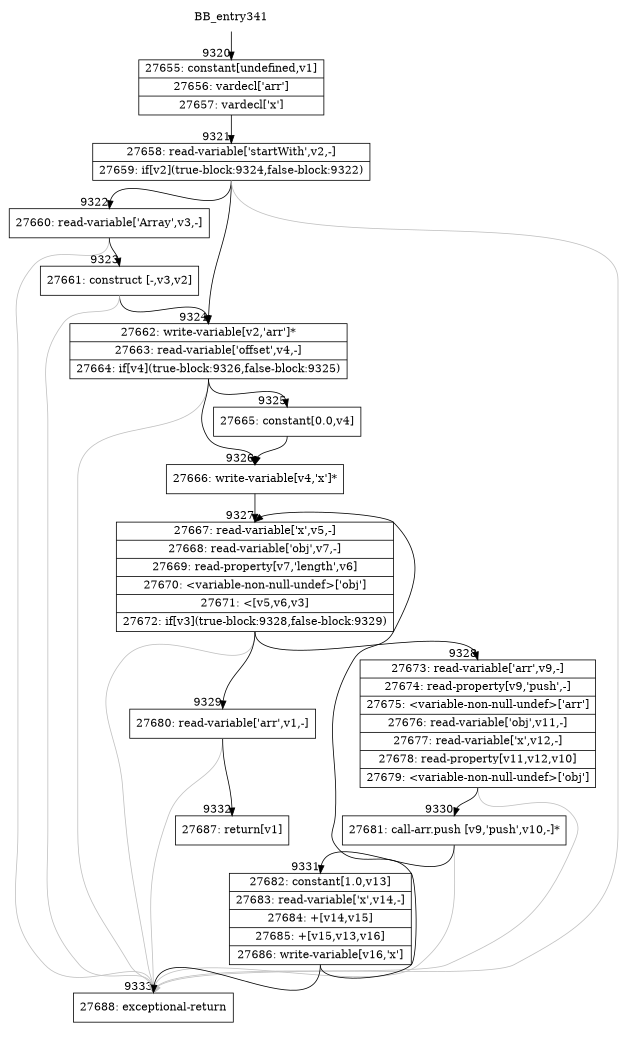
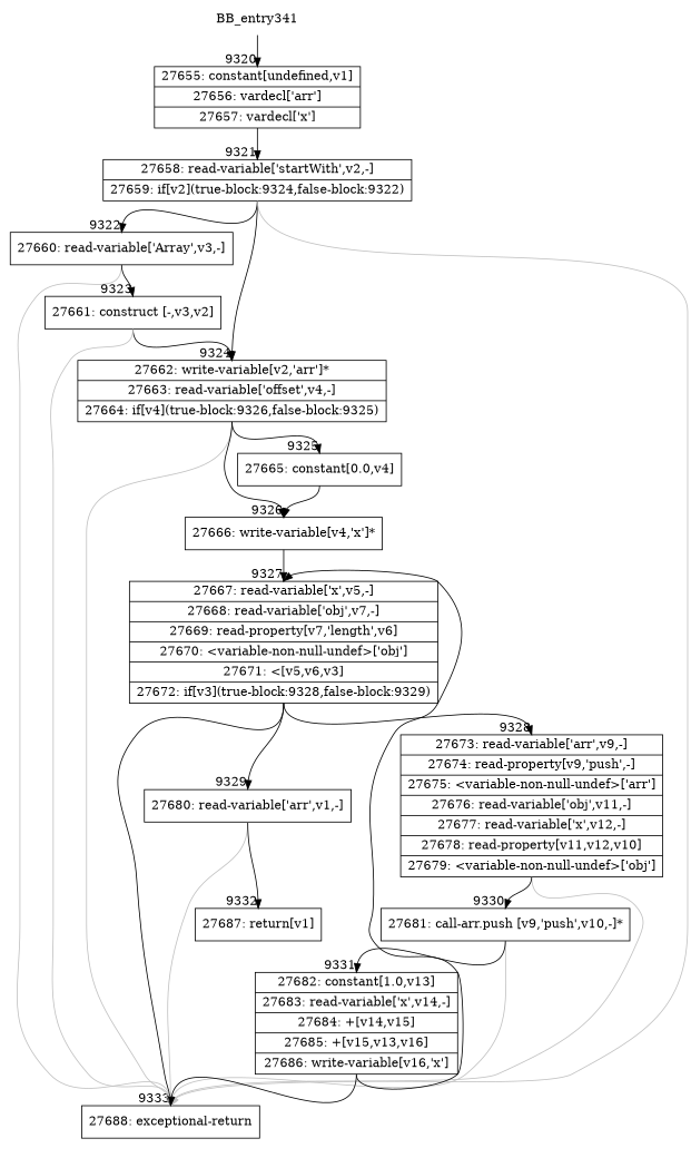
  digraph {
    rankdir=TD
    node [shape=record]
    edge [headport=n tailport=s]
    n1 [label=BB_entry341 shape=none]
    n2 [label="{27655: constant[undefined,v1]|27656: vardecl['arr']|27657: vardecl['x']}"]
    n3 [label="{27658: read-variable['startWith',v2,-]|27659: if[v2](true-block:9324,false-block:9322)}"]
    n4 [label="{27662: write-variable[v2,'arr']*|27663: read-variable['offset',v4,-]|27664: if[v4](true-block:9326,false-block:9325)}"]
    n5 [label="{27660: read-variable['Array',v3,-]}"]
    n6 [label="{27688: exceptional-return}"]
    n7 [label="{27666: write-variable[v4,'x']*}"]
    n8 [label="{27665: constant[0.0,v4]}"]
    n9 [label="{27661: construct [-,v3,v2]}"]
    n10 [label="{27667: read-variable['x',v5,-]|27668: read-variable['obj',v7,-]|27669: read-property[v7,'length',v6]|27670: \<variable-non-null-undef\>['obj']|27671: \<[v5,v6,v3]|27672: if[v3](true-block:9328,false-block:9329)}"]
    n11 [label="{27673: read-variable['arr',v9,-]|27674: read-property[v9,'push',-]|27675: \<variable-non-null-undef\>['arr']|27676: read-variable['obj',v11,-]|27677: read-variable['x',v12,-]|27678: read-property[v11,v12,v10]|27679: \<variable-non-null-undef\>['obj']}"]
    n12 [label="{27680: read-variable['arr',v1,-]}"]
    n13 [label="{27681: call-arr.push [v9,'push',v10,-]*}"]
    n14 [label="{27687: return[v1]}"]
    n15 [label="{27682: constant[1.0,v13]|27683: read-variable['x',v14,-]|27684: +[v14,v15]|27685: +[v15,v13,v16]|27686: write-variable[v16,'x']}"]
    n1 -> n2 [headlabel="    9320"]
    n2 -> n3 [headlabel="      9321"]
    n3 -> n4 [headlabel="      9324"]
    n3 -> n5 [headlabel="      9322"]
    n3 -> n6 [color=gray headlabel="      9333"]
    n4 -> n6 [color=gray]
    n4 -> n7 [headlabel="      9326"]
    n4 -> n8 [headlabel="      9325"]
    n5 -> n6 [color=gray]
    n5 -> n9 [headlabel="      9323"]
    n7 -> n10 [headlabel="      9327"]
    n8 -> n7
    n9 -> n4
    n9 -> n6 [color=gray]
-   n10 -> n6 [color=gray]
+   n10 -> n6 [color=black]
    n10 -> n11 [headlabel="      9328"]
    n10 -> n12 [headlabel="      9329"]
    n11 -> n6 [color=gray]
    n11 -> n13 [headlabel="      9330"]
    n12 -> n6 [color=gray]
    n12 -> n14 [headlabel="      9332"]
    n13 -> n6 [color=gray]
    n13 -> n15 [headlabel="      9331"]
    n15 -> n6 [color=black]
    n15 -> n10
  }
